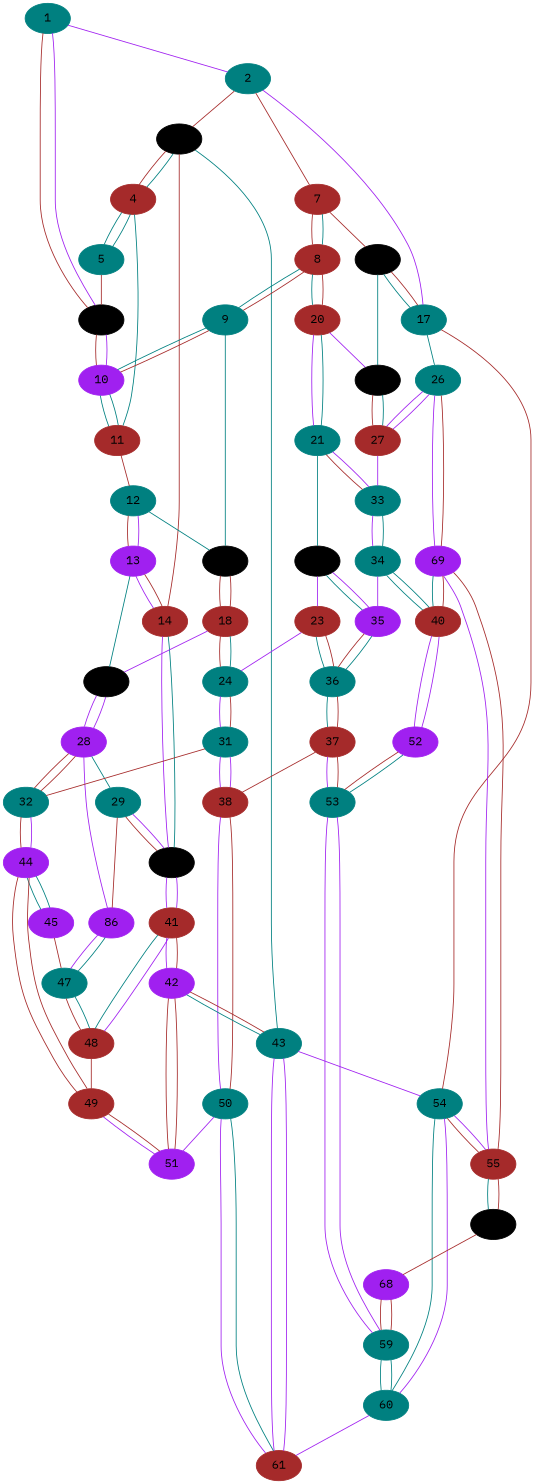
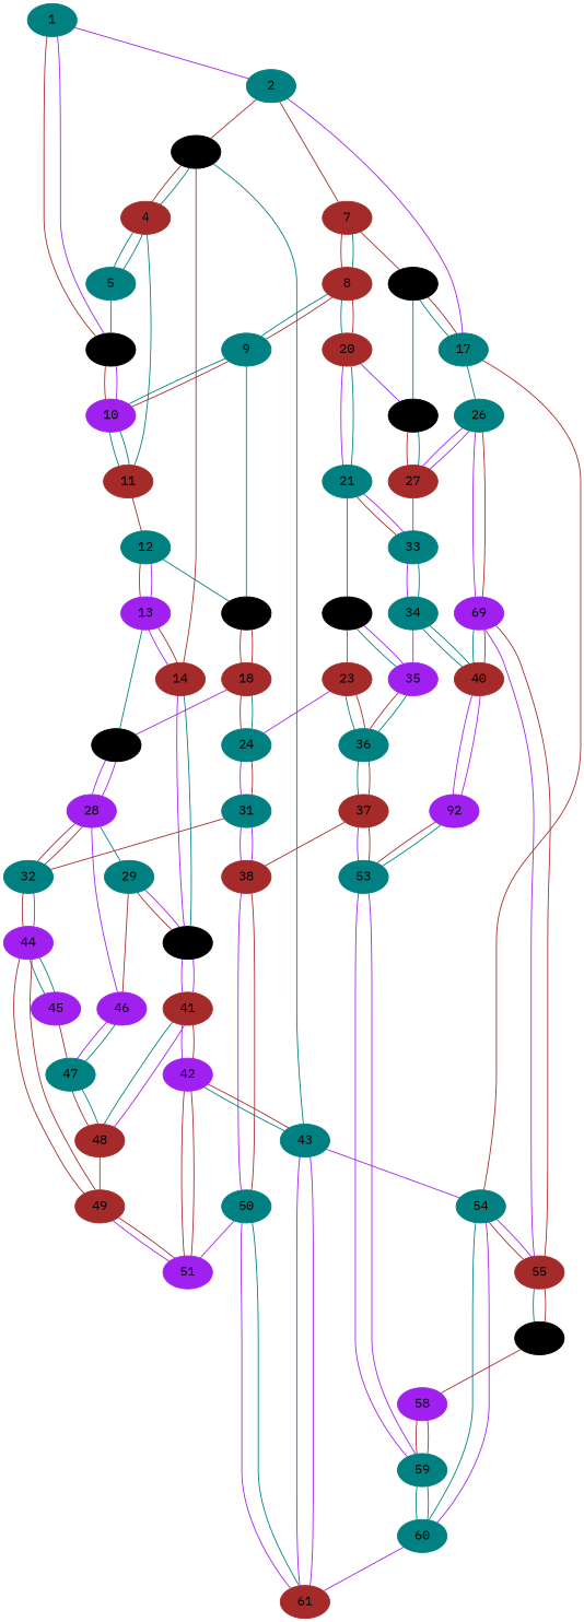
  graph {
    fontname="IBM Plex Mono"
    node [color=teal fontname="IBM Plex Mono" style=filled]
    edge [color=brown fontname="IBM Plex Mono"]
    1
    2
    6 [color=black]
    3 [color=black]
    7 [color=brown]
    17
    10 [color=purple]
    4 [color=brown]
    14 [color=brown]
    43
    8 [color=brown]
    16 [color=black]
    26
    54
    5
    11 [color=brown]
    30 [color=black]
    61 [color=brown]
    12
    9
    20 [color=brown]
    25 [color=black]
    15 [color=black]
    21
    18 [color=brown]
    13 [color=purple]
    19 [color=black]
    28 [color=purple]
    41 [color=brown]
    24
    27 [color=brown]
    n32 [color=purple label=69]
    55 [color=brown]
    60
    31
    29
    32
-   46 [color=purple label=86]
+   46 [color=purple]
    22 [color=black]
    33
    23 [color=brown]
    35 [color=purple]
    34
    36
    37 [color=brown]
    38 [color=brown]
    40 [color=brown]
    44 [color=purple]
    47
    42 [color=purple]
    48 [color=brown]
    50
    45 [color=purple]
    49 [color=brown]
-   52 [color=purple]
+   52 [color=purple label=92]
    53
    59
    51 [color=purple]
    57 [color=black]
-   58 [color=purple label=68]
+   58 [color=purple]
    1 -- 2 [color=purple]
    1 -- 6
    1 -- 6 [color=purple]
    2 -- 3
    2 -- 7
    2 -- 17 [color=purple]
    6 -- 10
    6 -- 10 [color=purple]
    3 -- 4
    3 -- 4 [color=teal]
    3 -- 14
    3 -- 43 [color=teal]
    7 -- 8
    7 -- 8 [color=teal]
    7 -- 16
    17 -- 26 [color=teal]
    17 -- 54
    10 -- 11 [color=teal]
    10 -- 11 [color=teal]
    4 -- 5 [color=teal]
    4 -- 5 [color=teal]
    4 -- 11 [color=teal]
    14 -- 30 [color=purple]
    14 -- 30 [color=teal]
    43 -- 54 [color=purple]
    43 -- 61 [color=purple]
    43 -- 61 [color=purple]
    8 -- 9 [color=teal]
    8 -- 9
    8 -- 20 [color=teal]
    8 -- 20
    16 -- 17 [color=teal]
    16 -- 17
    16 -- 25 [color=teal]
    26 -- 27 [color=purple]
    26 -- 27 [color=purple]
    26 -- n32 [color=purple]
    26 -- n32
    54 -- 55
    54 -- 55 [color=purple]
    54 -- 60 [color=teal]
    54 -- 60 [color=purple]
    5 -- 6
    11 -- 12
    30 -- 41 [color=purple]
    30 -- 41 [color=purple]
    12 -- 15 [color=teal]
    12 -- 13
    12 -- 13 [color=purple]
    9 -- 10 [color=teal]
    9 -- 10
    9 -- 15 [color=teal]
    20 -- 25 [color=purple]
    20 -- 21 [color=purple]
    20 -- 21 [color=teal]
    25 -- 27
    25 -- 27 [color=teal]
    15 -- 18
    15 -- 18
    21 -- 22 [color=teal]
    21 -- 33
    21 -- 33 [color=purple]
    18 -- 19 [color=purple]
    18 -- 24
    18 -- 24 [color=teal]
    13 -- 14 [color=purple]
    13 -- 14
    13 -- 19 [color=teal]
    19 -- 28 [color=purple]
    19 -- 28 [color=purple]
    28 -- 29 [color=teal]
    28 -- 32
    28 -- 32
    28 -- 46 [color=purple]
    41 -- 42 [color=purple]
    41 -- 42
    41 -- 48 [color=teal]
    41 -- 48 [color=purple]
    24 -- 31 [color=purple]
    24 -- 31
    27 -- 33 [color=purple]
    n32 -- 55 [color=purple]
    n32 -- 55
    n32 -- 40 [color=teal]
    n32 -- 40
    55 -- 57 [color=teal]
    55 -- 57
    60 -- 61 [color=purple]
    31 -- 32
    31 -- 38 [color=purple]
    31 -- 38 [color=purple]
    29 -- 30
    29 -- 30 [color=purple]
    29 -- 46
    32 -- 44
    32 -- 44 [color=purple]
    46 -- 47 [color=purple]
    46 -- 47 [color=teal]
    22 -- 23 [color=purple]
    22 -- 35 [color=teal]
    22 -- 35 [color=purple]
    33 -- 34 [color=purple]
    33 -- 34 [color=teal]
    23 -- 24 [color=purple]
    23 -- 36 [color=teal]
    23 -- 36
    35 -- 36
    35 -- 36 [color=teal]
    34 -- 35 [color=purple]
    34 -- 40 [color=teal]
    34 -- 40 [color=teal]
    36 -- 37 [color=teal]
    36 -- 37
    37 -- 38
    37 -- 53 [color=purple]
    37 -- 53
    38 -- 50 [color=purple]
    38 -- 50
    40 -- 52 [color=purple]
    40 -- 52 [color=purple]
    44 -- 45 [color=teal]
    44 -- 45 [color=teal]
    44 -- 49
    44 -- 49
    47 -- 48
    47 -- 48 [color=teal]
    42 -- 43 [color=teal]
    42 -- 43
    42 -- 51
    42 -- 51
    48 -- 49
    50 -- 61 [color=purple]
    50 -- 61 [color=teal]
    50 -- 51 [color=purple]
    45 -- 47
    49 -- 51 [color=purple]
    49 -- 51
    52 -- 53
    52 -- 53 [color=teal]
    53 -- 59 [color=purple]
    53 -- 59 [color=purple]
    59 -- 60 [color=teal]
    59 -- 60 [color=teal]
    57 -- 58
    58 -- 59
    58 -- 59
  }
